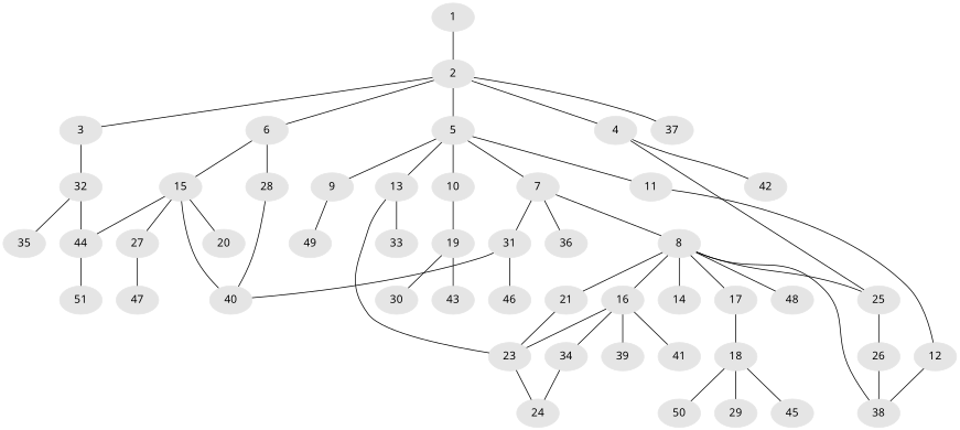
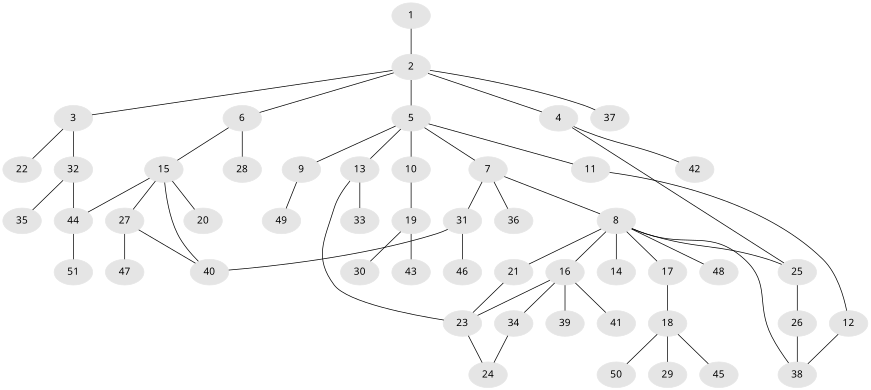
  graph {
    fontname="Noto Sans"
    node [color=gray90 fontname="Noto Sans" style=filled]
    edge [fontname="Noto Sans"]
    1
    2
    3
    4
    5
    6
    37
+   22
    32
    25
    42
    7
    9
    10
    11
    13
    15
    28
    44
    35
    26
    8
    31
    36
    49
    19
    12
    23
    33
    20
    27
    40
    14
    16
    17
    21
    38
    48
    46
    34
    39
    41
    18
    30
    43
    24
    47
    51
    29
    45
    50
    1 -- 2
    2 -- 3
    2 -- 4
    2 -- 5
    2 -- 6
    2 -- 37
+   3 -- 22
    3 -- 32
    4 -- 25
    4 -- 42
    5 -- 7
    5 -- 9
    5 -- 10
    5 -- 11
    5 -- 13
    6 -- 15
    6 -- 28
    32 -- 44
    32 -- 35
    25 -- 26
    7 -- 8
    7 -- 31
    7 -- 36
    9 -- 49
    10 -- 19
    11 -- 12
    13 -- 23
    13 -- 33
    15 -- 44
    15 -- 20
    15 -- 27
    15 -- 40
    44 -- 51
    26 -- 38
    8 -- 25
    8 -- 14
    8 -- 16
    8 -- 17
    8 -- 21
    8 -- 38
    8 -- 48
    31 -- 40
    31 -- 46
    19 -- 30
    19 -- 43
    12 -- 38
    23 -- 24
-   28 -- 40
+   27 -- 40
    27 -- 47
    16 -- 23
    16 -- 34
    16 -- 39
    16 -- 41
    17 -- 18
    21 -- 23
    34 -- 24
    18 -- 29
    18 -- 45
    18 -- 50
  }
